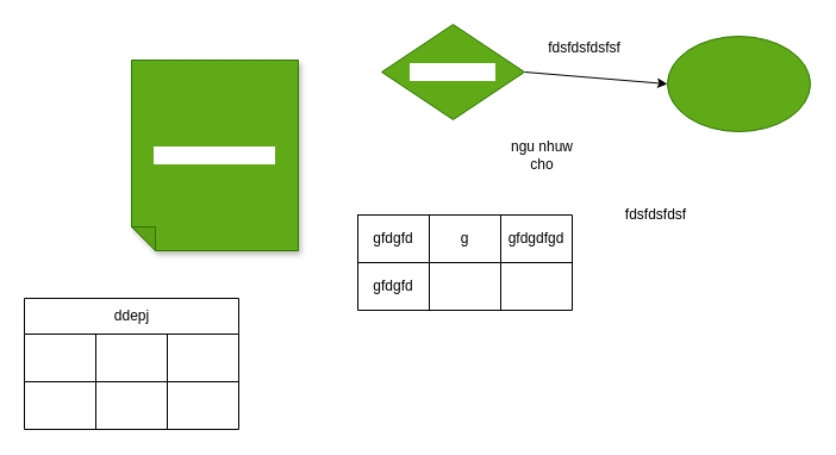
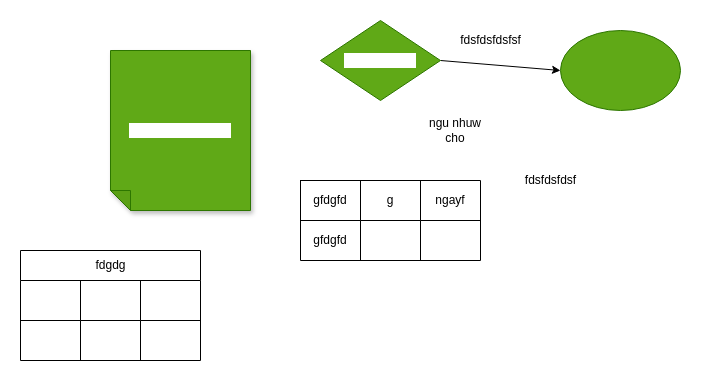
  <mxCell id="0" />
  <mxCell id="1" parent="0" />
  <mxCell id="2" style="edgeStyle=none;html=1;exitX=1;exitY=0.5;exitDx=0;exitDy=0;entryX=0;entryY=0.5;entryDx=0;entryDy=0;fontFamily=Helvetica;fontSize=12;fontColor=default;" edge="1" parent="1" source="4" target="5"><mxGeometry relative="1" as="geometry" /></mxCell>
  <mxCell id="3" value="fdsfdsfdsfsf&lt;br&gt;" style="edgeLabel;html=1;align=center;verticalAlign=middle;resizable=0;points=[];fontSize=12;fontFamily=Helvetica;fontColor=default;" vertex="1" connectable="0" parent="2"><mxGeometry x="-0.441" relative="1" as="geometry"><mxPoint x="16" y="-23" as="offset" /></mxGeometry></mxCell>
  <mxCell id="4" value="ngayf anh ddi" style="rhombus;whiteSpace=wrap;html=1;shadow=0;labelBackgroundColor=default;fontFamily=Helvetica;fontSize=12;fillColor=#60a917;fontColor=#ffffff;strokeColor=#2D7600;fillStyle=auto;strokeWidth=1;perimeterSpacing=0;" vertex="1" parent="1"><mxGeometry x="320" y="20" width="120" height="80" as="geometry" /></mxCell>
  <mxCell id="5" value="" style="ellipse;whiteSpace=wrap;html=1;shadow=0;labelBackgroundColor=default;fontFamily=Helvetica;fontSize=12;fillColor=#60a917;fontColor=#ffffff;strokeColor=#2D7600;fillStyle=auto;strokeWidth=1;perimeterSpacing=0;" vertex="1" parent="1"><mxGeometry x="560" y="30" width="120" height="80" as="geometry" /></mxCell>
  <mxCell id="6" value="ngu nhuw cho" style="text;strokeColor=none;align=center;fillColor=none;html=1;verticalAlign=middle;whiteSpace=wrap;rounded=0;shadow=0;dashed=0;labelBackgroundColor=default;fontFamily=Helvetica;fontSize=12;fontColor=default;" vertex="1" parent="1"><mxGeometry x="425" y="115" width="60" height="30" as="geometry" /></mxCell>
  <mxCell id="7" value="chwux vieets ddepj" style="shape=note;whiteSpace=wrap;html=1;backgroundOutline=1;fontColor=#ffffff;darkOpacity=0.05;fillColor=#60a917;strokeColor=#2D7600;fillStyle=solid;direction=west;gradientDirection=north;shadow=1;size=20;pointerEvents=1;dashed=0;labelBackgroundColor=default;fontFamily=Helvetica;fontSize=12;" vertex="1" parent="1"><mxGeometry x="110" y="50" width="140" height="160" as="geometry" /></mxCell>
  <mxCell id="8" value="fdsfdsfdsf" style="edgeStyle=none;orthogonalLoop=1;jettySize=auto;html=1;fontFamily=Helvetica;fontSize=12;fontColor=default;" edge="1" parent="1"><mxGeometry x="1" y="89" width="80" relative="1" as="geometry"><mxPoint x="390" y="220" as="sourcePoint" /><mxPoint x="470" y="220" as="targetPoint" /><Array as="points" /><mxPoint x="80" y="49" as="offset" /></mxGeometry></mxCell>
  <mxCell id="9" value="" style="shape=table;startSize=0;container=1;collapsible=0;childLayout=tableLayout;shadow=0;dashed=0;labelBackgroundColor=default;strokeColor=default;fontFamily=Helvetica;fontSize=12;fontColor=default;fillColor=default;html=1;" vertex="1" parent="1"><mxGeometry x="300" y="180" width="180" height="80" as="geometry" /></mxCell>
  <mxCell id="10" value="" style="shape=tableRow;horizontal=0;startSize=0;swimlaneHead=0;swimlaneBody=0;top=0;left=0;bottom=0;right=0;collapsible=0;dropTarget=0;fillColor=none;points=[[0,0.5],[1,0.5]];portConstraint=eastwest;shadow=0;dashed=0;labelBackgroundColor=default;strokeColor=default;fontFamily=Helvetica;fontSize=12;fontColor=default;html=1;" vertex="1" parent="9"><mxGeometry width="180" height="40" as="geometry" /></mxCell>
  <mxCell id="11" value="gfdgfd" style="shape=partialRectangle;html=1;whiteSpace=wrap;connectable=0;overflow=hidden;fillColor=none;top=0;left=0;bottom=0;right=0;pointerEvents=1;shadow=0;dashed=0;labelBackgroundColor=default;strokeColor=default;fontFamily=Helvetica;fontSize=12;fontColor=default;" vertex="1" parent="10"><mxGeometry width="60" height="40" as="geometry"><mxRectangle width="60" height="40" as="alternateBounds" /></mxGeometry></mxCell>
  <mxCell id="12" value="g" style="shape=partialRectangle;html=1;whiteSpace=wrap;connectable=0;overflow=hidden;fillColor=none;top=0;left=0;bottom=0;right=0;pointerEvents=1;shadow=0;dashed=0;labelBackgroundColor=default;strokeColor=default;fontFamily=Helvetica;fontSize=12;fontColor=default;" vertex="1" parent="10"><mxGeometry x="60" width="60" height="40" as="geometry"><mxRectangle width="60" height="40" as="alternateBounds" /></mxGeometry></mxCell>
- <mxCell id="13" value="gfdgdfgd" style="shape=partialRectangle;html=1;whiteSpace=wrap;connectable=0;overflow=hidden;fillColor=none;top=0;left=0;bottom=0;right=0;pointerEvents=1;shadow=0;dashed=0;labelBackgroundColor=default;strokeColor=default;fontFamily=Helvetica;fontSize=12;fontColor=default;" vertex="1" parent="10"><mxGeometry x="120" width="60" height="40" as="geometry"><mxRectangle width="60" height="40" as="alternateBounds" /></mxGeometry></mxCell>
+ <mxCell id="13" value="ngayf" style="shape=partialRectangle;html=1;whiteSpace=wrap;connectable=0;overflow=hidden;fillColor=none;top=0;left=0;bottom=0;right=0;pointerEvents=1;shadow=0;dashed=0;labelBackgroundColor=default;strokeColor=default;fontFamily=Helvetica;fontSize=12;fontColor=default;" vertex="1" parent="10"><mxGeometry x="120" width="60" height="40" as="geometry"><mxRectangle width="60" height="40" as="alternateBounds" /></mxGeometry></mxCell>
  <mxCell id="14" value="" style="shape=tableRow;horizontal=0;startSize=0;swimlaneHead=0;swimlaneBody=0;top=0;left=0;bottom=0;right=0;collapsible=0;dropTarget=0;fillColor=none;points=[[0,0.5],[1,0.5]];portConstraint=eastwest;shadow=0;dashed=0;labelBackgroundColor=default;strokeColor=default;fontFamily=Helvetica;fontSize=12;fontColor=default;html=1;" vertex="1" parent="9"><mxGeometry y="40" width="180" height="40" as="geometry" /></mxCell>
  <mxCell id="15" value="gfdgfd" style="shape=partialRectangle;html=1;whiteSpace=wrap;connectable=0;overflow=hidden;fillColor=none;top=0;left=0;bottom=0;right=0;pointerEvents=1;shadow=0;dashed=0;labelBackgroundColor=default;strokeColor=default;fontFamily=Helvetica;fontSize=12;fontColor=default;" vertex="1" parent="14"><mxGeometry width="60" height="40" as="geometry"><mxRectangle width="60" height="40" as="alternateBounds" /></mxGeometry></mxCell>
  <mxCell id="16" value="" style="shape=partialRectangle;html=1;whiteSpace=wrap;connectable=0;overflow=hidden;fillColor=none;top=0;left=0;bottom=0;right=0;pointerEvents=1;shadow=0;dashed=0;labelBackgroundColor=default;strokeColor=default;fontFamily=Helvetica;fontSize=12;fontColor=default;" vertex="1" parent="14"><mxGeometry x="60" width="60" height="40" as="geometry"><mxRectangle width="60" height="40" as="alternateBounds" /></mxGeometry></mxCell>
  <mxCell id="17" value="" style="shape=partialRectangle;html=1;whiteSpace=wrap;connectable=0;overflow=hidden;fillColor=none;top=0;left=0;bottom=0;right=0;pointerEvents=1;shadow=0;dashed=0;labelBackgroundColor=default;strokeColor=default;fontFamily=Helvetica;fontSize=12;fontColor=default;" vertex="1" parent="14"><mxGeometry x="120" width="60" height="40" as="geometry"><mxRectangle width="60" height="40" as="alternateBounds" /></mxGeometry></mxCell>
- <mxCell id="18" value="ddepj" style="shape=table;startSize=30;container=1;collapsible=0;childLayout=tableLayout;shadow=0;dashed=0;labelBackgroundColor=default;strokeColor=default;fontFamily=Helvetica;fontSize=12;fontColor=default;fillColor=default;html=1;" vertex="1" parent="1"><mxGeometry x="20" y="250" width="180" height="110" as="geometry" /></mxCell>
+ <mxCell id="18" value="fdgdg" style="shape=table;startSize=30;container=1;collapsible=0;childLayout=tableLayout;shadow=0;dashed=0;labelBackgroundColor=default;strokeColor=default;fontFamily=Helvetica;fontSize=12;fontColor=default;fillColor=default;html=1;" vertex="1" parent="1"><mxGeometry x="20" y="250" width="180" height="110" as="geometry" /></mxCell>
  <mxCell id="19" value="" style="shape=tableRow;horizontal=0;startSize=0;swimlaneHead=0;swimlaneBody=0;top=0;left=0;bottom=0;right=0;collapsible=0;dropTarget=0;fillColor=none;points=[[0,0.5],[1,0.5]];portConstraint=eastwest;shadow=0;dashed=0;labelBackgroundColor=default;strokeColor=default;fontFamily=Helvetica;fontSize=12;fontColor=default;html=1;" vertex="1" parent="18"><mxGeometry y="30" width="180" height="40" as="geometry" /></mxCell>
  <mxCell id="20" value="" style="shape=partialRectangle;html=1;whiteSpace=wrap;connectable=0;overflow=hidden;fillColor=none;top=0;left=0;bottom=0;right=0;pointerEvents=1;shadow=0;dashed=0;labelBackgroundColor=default;strokeColor=default;fontFamily=Helvetica;fontSize=12;fontColor=default;" vertex="1" parent="19"><mxGeometry width="60" height="40" as="geometry"><mxRectangle width="60" height="40" as="alternateBounds" /></mxGeometry></mxCell>
  <mxCell id="21" value="" style="shape=partialRectangle;html=1;whiteSpace=wrap;connectable=0;overflow=hidden;fillColor=none;top=0;left=0;bottom=0;right=0;pointerEvents=1;shadow=0;dashed=0;labelBackgroundColor=default;strokeColor=default;fontFamily=Helvetica;fontSize=12;fontColor=default;" vertex="1" parent="19"><mxGeometry x="60" width="60" height="40" as="geometry"><mxRectangle width="60" height="40" as="alternateBounds" /></mxGeometry></mxCell>
  <mxCell id="22" value="" style="shape=partialRectangle;html=1;whiteSpace=wrap;connectable=0;overflow=hidden;fillColor=none;top=0;left=0;bottom=0;right=0;pointerEvents=1;shadow=0;dashed=0;labelBackgroundColor=default;strokeColor=default;fontFamily=Helvetica;fontSize=12;fontColor=default;" vertex="1" parent="19"><mxGeometry x="120" width="60" height="40" as="geometry"><mxRectangle width="60" height="40" as="alternateBounds" /></mxGeometry></mxCell>
  <mxCell id="23" value="" style="shape=tableRow;horizontal=0;startSize=0;swimlaneHead=0;swimlaneBody=0;top=0;left=0;bottom=0;right=0;collapsible=0;dropTarget=0;fillColor=none;points=[[0,0.5],[1,0.5]];portConstraint=eastwest;shadow=0;dashed=0;labelBackgroundColor=default;strokeColor=default;fontFamily=Helvetica;fontSize=12;fontColor=default;html=1;" vertex="1" parent="18"><mxGeometry y="70" width="180" height="40" as="geometry" /></mxCell>
  <mxCell id="24" value="" style="shape=partialRectangle;html=1;whiteSpace=wrap;connectable=0;overflow=hidden;fillColor=none;top=0;left=0;bottom=0;right=0;pointerEvents=1;shadow=0;dashed=0;labelBackgroundColor=default;strokeColor=default;fontFamily=Helvetica;fontSize=12;fontColor=default;" vertex="1" parent="23"><mxGeometry width="60" height="40" as="geometry"><mxRectangle width="60" height="40" as="alternateBounds" /></mxGeometry></mxCell>
  <mxCell id="25" value="" style="shape=partialRectangle;html=1;whiteSpace=wrap;connectable=0;overflow=hidden;fillColor=none;top=0;left=0;bottom=0;right=0;pointerEvents=1;shadow=0;dashed=0;labelBackgroundColor=default;strokeColor=default;fontFamily=Helvetica;fontSize=12;fontColor=default;" vertex="1" parent="23"><mxGeometry x="60" width="60" height="40" as="geometry"><mxRectangle width="60" height="40" as="alternateBounds" /></mxGeometry></mxCell>
  <mxCell id="26" value="" style="shape=partialRectangle;html=1;whiteSpace=wrap;connectable=0;overflow=hidden;fillColor=none;top=0;left=0;bottom=0;right=0;pointerEvents=1;shadow=0;dashed=0;labelBackgroundColor=default;strokeColor=default;fontFamily=Helvetica;fontSize=12;fontColor=default;" vertex="1" parent="23"><mxGeometry x="120" width="60" height="40" as="geometry"><mxRectangle width="60" height="40" as="alternateBounds" /></mxGeometry></mxCell>
